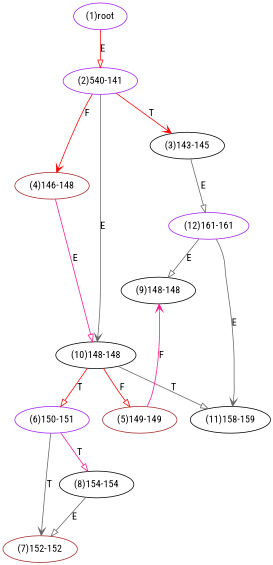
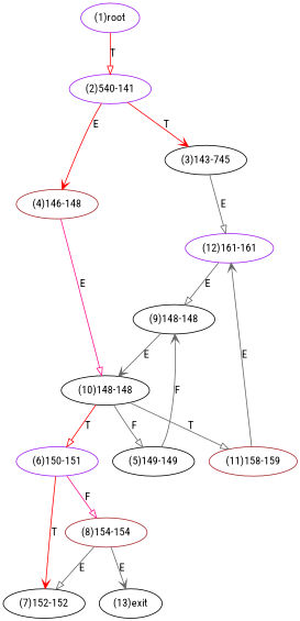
  digraph {
    fontname="Roboto Condensed"
    node [color=black fontname="Roboto Condensed"]
    edge [arrowhead=onormal color=gray40 fontname="Roboto Condensed"]
    n1 [color=purple label="(1)root"]
    n2 [color=purple label="(2)540-141"]
-   n3 [label="(3)143-145"]
+   n3 [label="(3)143-745"]
    n4 [color=brown label="(4)146-148"]
    n5 [color=purple label="(12)161-161"]
    n6 [label="(10)148-148"]
    n7 [label="(9)148-148"]
-   n8 [color=brown label="(5)149-149"]
+   n8 [label="(5)149-149"]
    n9 [color=purple label="(6)150-151"]
-   n10 [label="(11)158-159"]
-   n11 [color=brown label="(7)152-152"]
-   n12 [label="(8)154-154"]
-   n1 -> n2 [color=red label=E]
+   n10 [color=brown label="(11)158-159"]
+   n11 [label="(7)152-152"]
+   n12 [color=brown label="(8)154-154"]
+   n13 [label="(13)exit"]
+   n1 -> n2 [color=red label=T]
    n2 -> n3 [arrowhead=vee color=red label=T]
-   n2 -> n4 [arrowhead=vee color=red label=F]
+   n2 -> n4 [arrowhead=vee color=red label=E]
    n3 -> n5 [label=E]
    n4 -> n6 [color=deeppink label=E]
    n5 -> n7 [label=E]
-   n6 -> n8 [color=red label=F]
+   n6 -> n8 [label=F]
    n6 -> n9 [color=red label=T]
    n6 -> n10 [label=T]
-   n2 -> n6 [arrowhead=vee label=E]
-   n8 -> n7 [arrowhead=vee color=deeppink label=F]
-   n9 -> n11 [arrowhead=vee label=T]
-   n9 -> n12 [color=deeppink label=T]
-   n5 -> n10 [arrowhead=vee label=E]
+   n7 -> n6 [arrowhead=vee label=E]
+   n8 -> n7 [arrowhead=vee label=F]
+   n9 -> n11 [arrowhead=vee color=red label=T]
+   n9 -> n12 [color=deeppink label=F]
+   n10 -> n5 [arrowhead=vee label=E]
    n12 -> n11 [label=E]
+   n12 -> n13 [arrowhead=vee label=E]
  }
